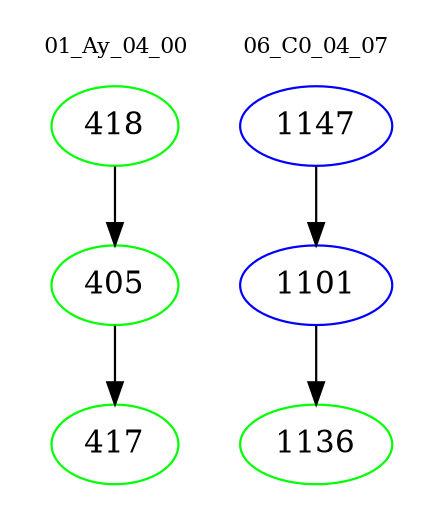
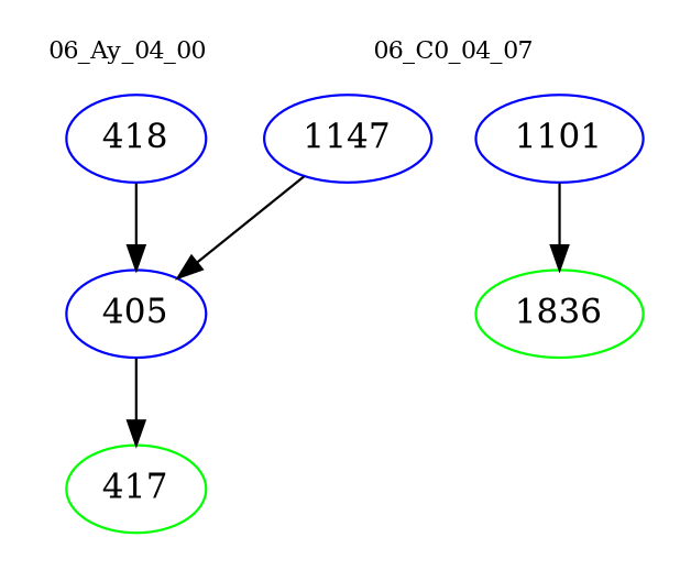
  digraph {
    fontname="DejaVu Serif"
    node [color=blue fontname="DejaVu Serif"]
    edge [color=black fontname="DejaVu Serif"]
-   n1 [color=green label=418]
-   n2 [color=green label=405]
+   n1 [label=418]
+   n2 [label=405]
    n3 [color=green label=417]
    n4 [label=1147]
    n5 [label=1101]
-   n6 [color=green label=1136]
+   n6 [color=green label=1836]
    subgraph cluster_1 {
      color=white
      fontsize=10
-     label="01_Ay_04_00"
+     label="06_Ay_04_00"
      n1
      n2
      n3
    }
    subgraph cluster_2 {
      color=white
      fontsize=10
      label="06_C0_04_07"
      n4
      n5
      n6
    }
    n1 -> n2
    n2 -> n3
-   n4 -> n5
+   n4 -> n2
    n5 -> n6
  }
